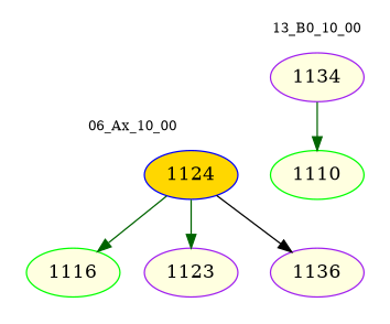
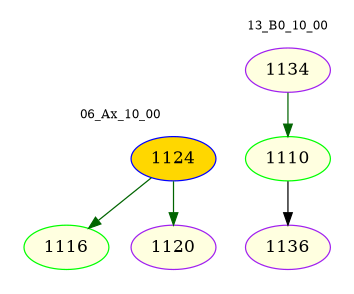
  digraph {
    node [color=purple fillcolor=lightyellow style=filled]
    edge [color=darkgreen]
    n1 [color=blue fillcolor=gold label=1124]
    n2 [color=green label=1116]
-   n3 [label=1123]
+   n3 [label=1120]
    n4 [label=1134]
    n5 [color=green label=1110]
    n6 [label=1136]
    subgraph cluster_1 {
      color=white
      fontsize=10
      label="06_Ax_10_00"
      n1
      n2
      n3
    }
    subgraph cluster_2 {
      color=white
      fontsize=10
      label="13_B0_10_00"
      n4
      n5
      n6
    }
    n1 -> n2
    n1 -> n3
    n4 -> n5
-   n1 -> n6 [color=black]
+   n5 -> n6 [color=black]
  }
